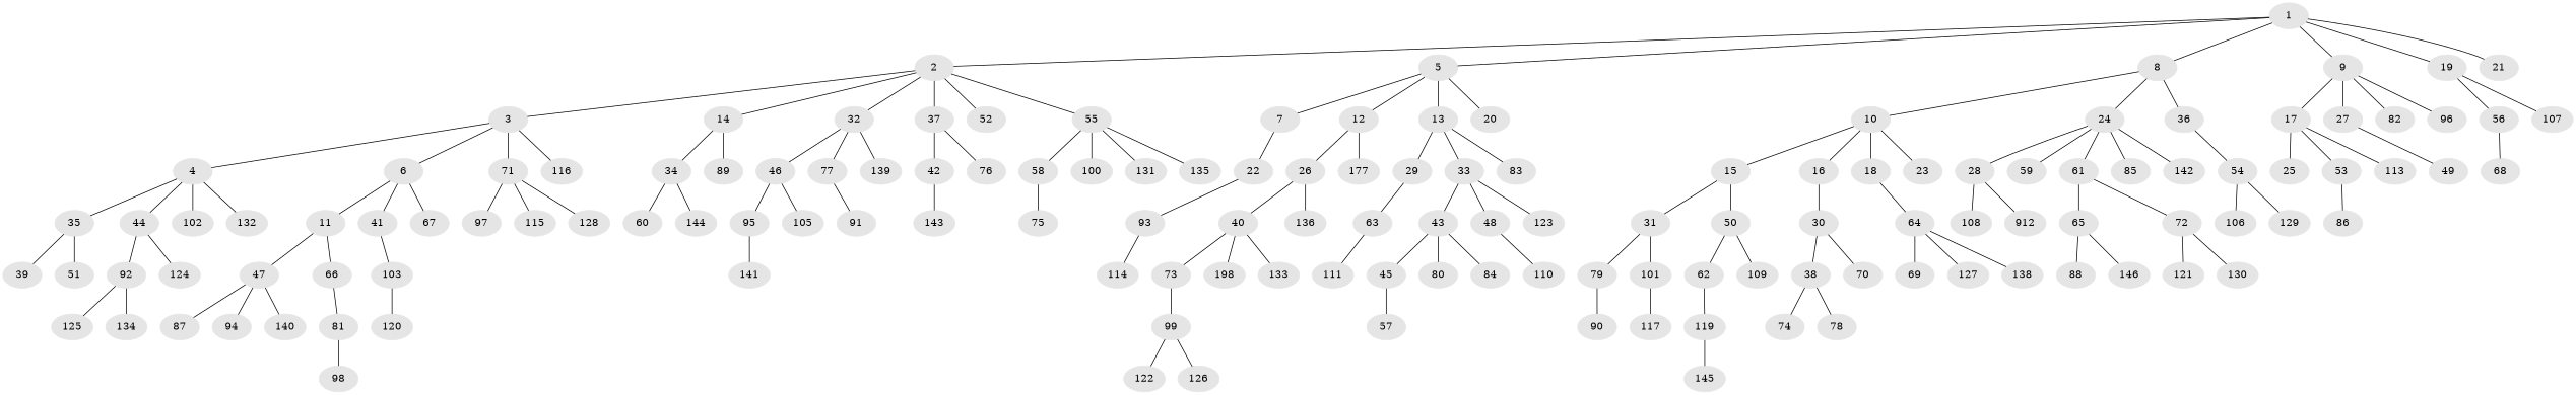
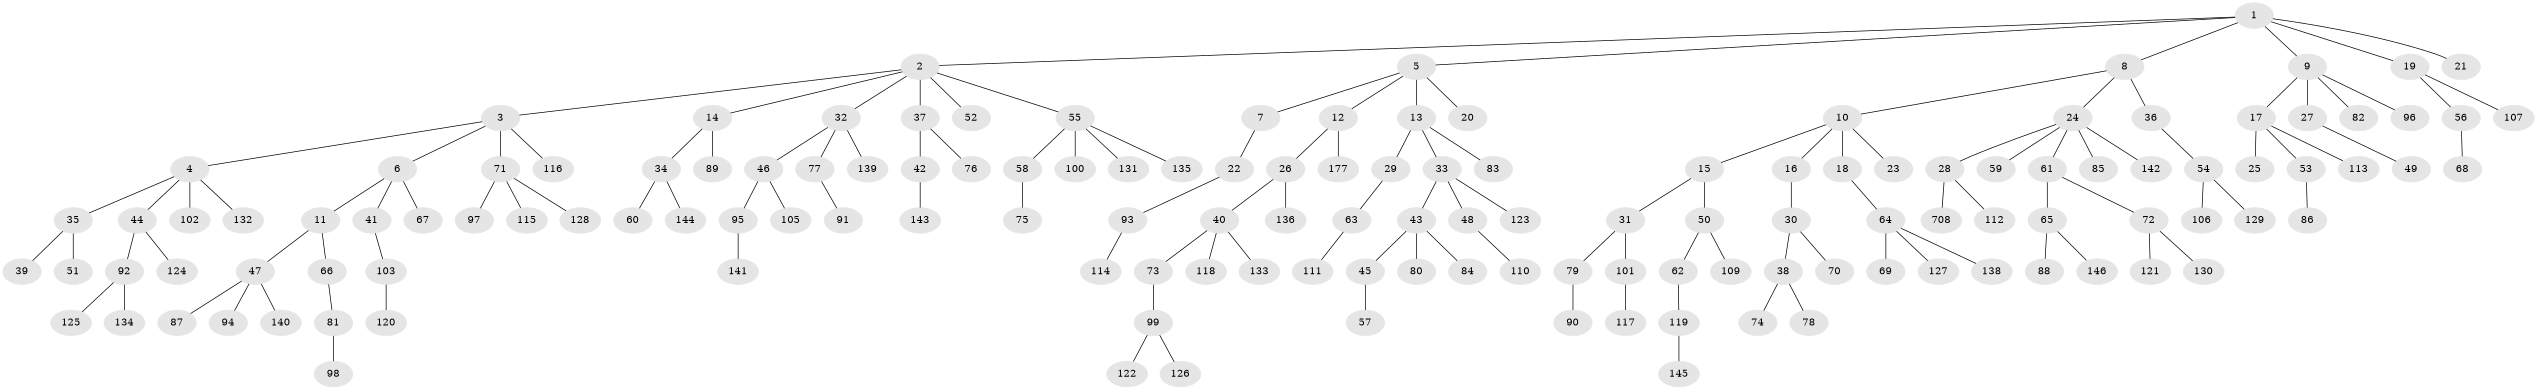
  graph {
    node [color=gray90 style=filled]
    1
    2
    5
    8
    9
    19
    21
    3
    14
    32
    37
    52
    55
    7
    12
    13
    20
    10
    24
    36
    17
    27
    82
    96
    56
    107
    4
    6
    71
    116
    34
    89
    46
    77
    139
    42
    76
    58
    100
    131
    135
    35
    44
    102
    132
    11
    41
    67
    97
    115
    128
    39
    51
    92
    124
    22
    26
    n58 [label=177]
    29
    33
    83
    47
    66
    103
    93
    15
    16
    18
    23
    28
    59
    61
    85
    142
    54
    25
    53
    113
    49
    31
    50
    30
    64
    87
    94
    140
    81
    40
    136
    63
    43
    48
    123
    60
    144
    79
    101
    62
    109
    38
    70
    86
    69
    127
    138
    68
    114
-   108
-   112 [label=912]
+   108 [label=708]
+   112
    65
    72
    73
-   118 [label=198]
+   118
    133
    111
    74
    78
    90
    117
    95
    105
    91
    45
    80
    84
    110
    106
    129
    143
    99
    120
    57
    125
    134
    141
    119
    75
    88
    146
    121
    130
    145
    98
    122
    126
    1 -- 2
    1 -- 5
    1 -- 8
    1 -- 9
    1 -- 19
    1 -- 21
    2 -- 3
    2 -- 14
    2 -- 32
    2 -- 37
    2 -- 52
    2 -- 55
    5 -- 7
    5 -- 12
    5 -- 13
    5 -- 20
    8 -- 10
    8 -- 24
    8 -- 36
    9 -- 17
    9 -- 27
    9 -- 82
    9 -- 96
    19 -- 56
    19 -- 107
    3 -- 4
    3 -- 6
    3 -- 71
    3 -- 116
    14 -- 34
    14 -- 89
    32 -- 46
    32 -- 77
    32 -- 139
    37 -- 42
    37 -- 76
    55 -- 58
    55 -- 100
    55 -- 131
    55 -- 135
    7 -- 22
    12 -- 26
    12 -- n58
    13 -- 29
    13 -- 33
    13 -- 83
    10 -- 15
    10 -- 16
    10 -- 18
    10 -- 23
    24 -- 28
    24 -- 59
    24 -- 61
    24 -- 85
    24 -- 142
    36 -- 54
    17 -- 25
    17 -- 53
    17 -- 113
    27 -- 49
    56 -- 68
    4 -- 35
    4 -- 44
    4 -- 102
    4 -- 132
    6 -- 11
    6 -- 41
    6 -- 67
    71 -- 97
    71 -- 115
    71 -- 128
    34 -- 60
    34 -- 144
    46 -- 95
    46 -- 105
    77 -- 91
    42 -- 143
    58 -- 75
    35 -- 39
    35 -- 51
    44 -- 92
    44 -- 124
    11 -- 47
    11 -- 66
    41 -- 103
    92 -- 125
    92 -- 134
    22 -- 93
    26 -- 40
    26 -- 136
    29 -- 63
    33 -- 43
    33 -- 48
    33 -- 123
    47 -- 87
    47 -- 94
    47 -- 140
    66 -- 81
    103 -- 120
    93 -- 114
    15 -- 31
    15 -- 50
    16 -- 30
    18 -- 64
    28 -- 108
    28 -- 112
    61 -- 65
    61 -- 72
    54 -- 106
    54 -- 129
    53 -- 86
    31 -- 79
    31 -- 101
    50 -- 62
    50 -- 109
    30 -- 38
    30 -- 70
    64 -- 69
    64 -- 127
    64 -- 138
    81 -- 98
    40 -- 73
    40 -- 118
    40 -- 133
    63 -- 111
    43 -- 45
    43 -- 80
    43 -- 84
    48 -- 110
    79 -- 90
    101 -- 117
    62 -- 119
    38 -- 74
    38 -- 78
    65 -- 88
    65 -- 146
    72 -- 121
    72 -- 130
    73 -- 99
    95 -- 141
    45 -- 57
    99 -- 122
    99 -- 126
    119 -- 145
  }
